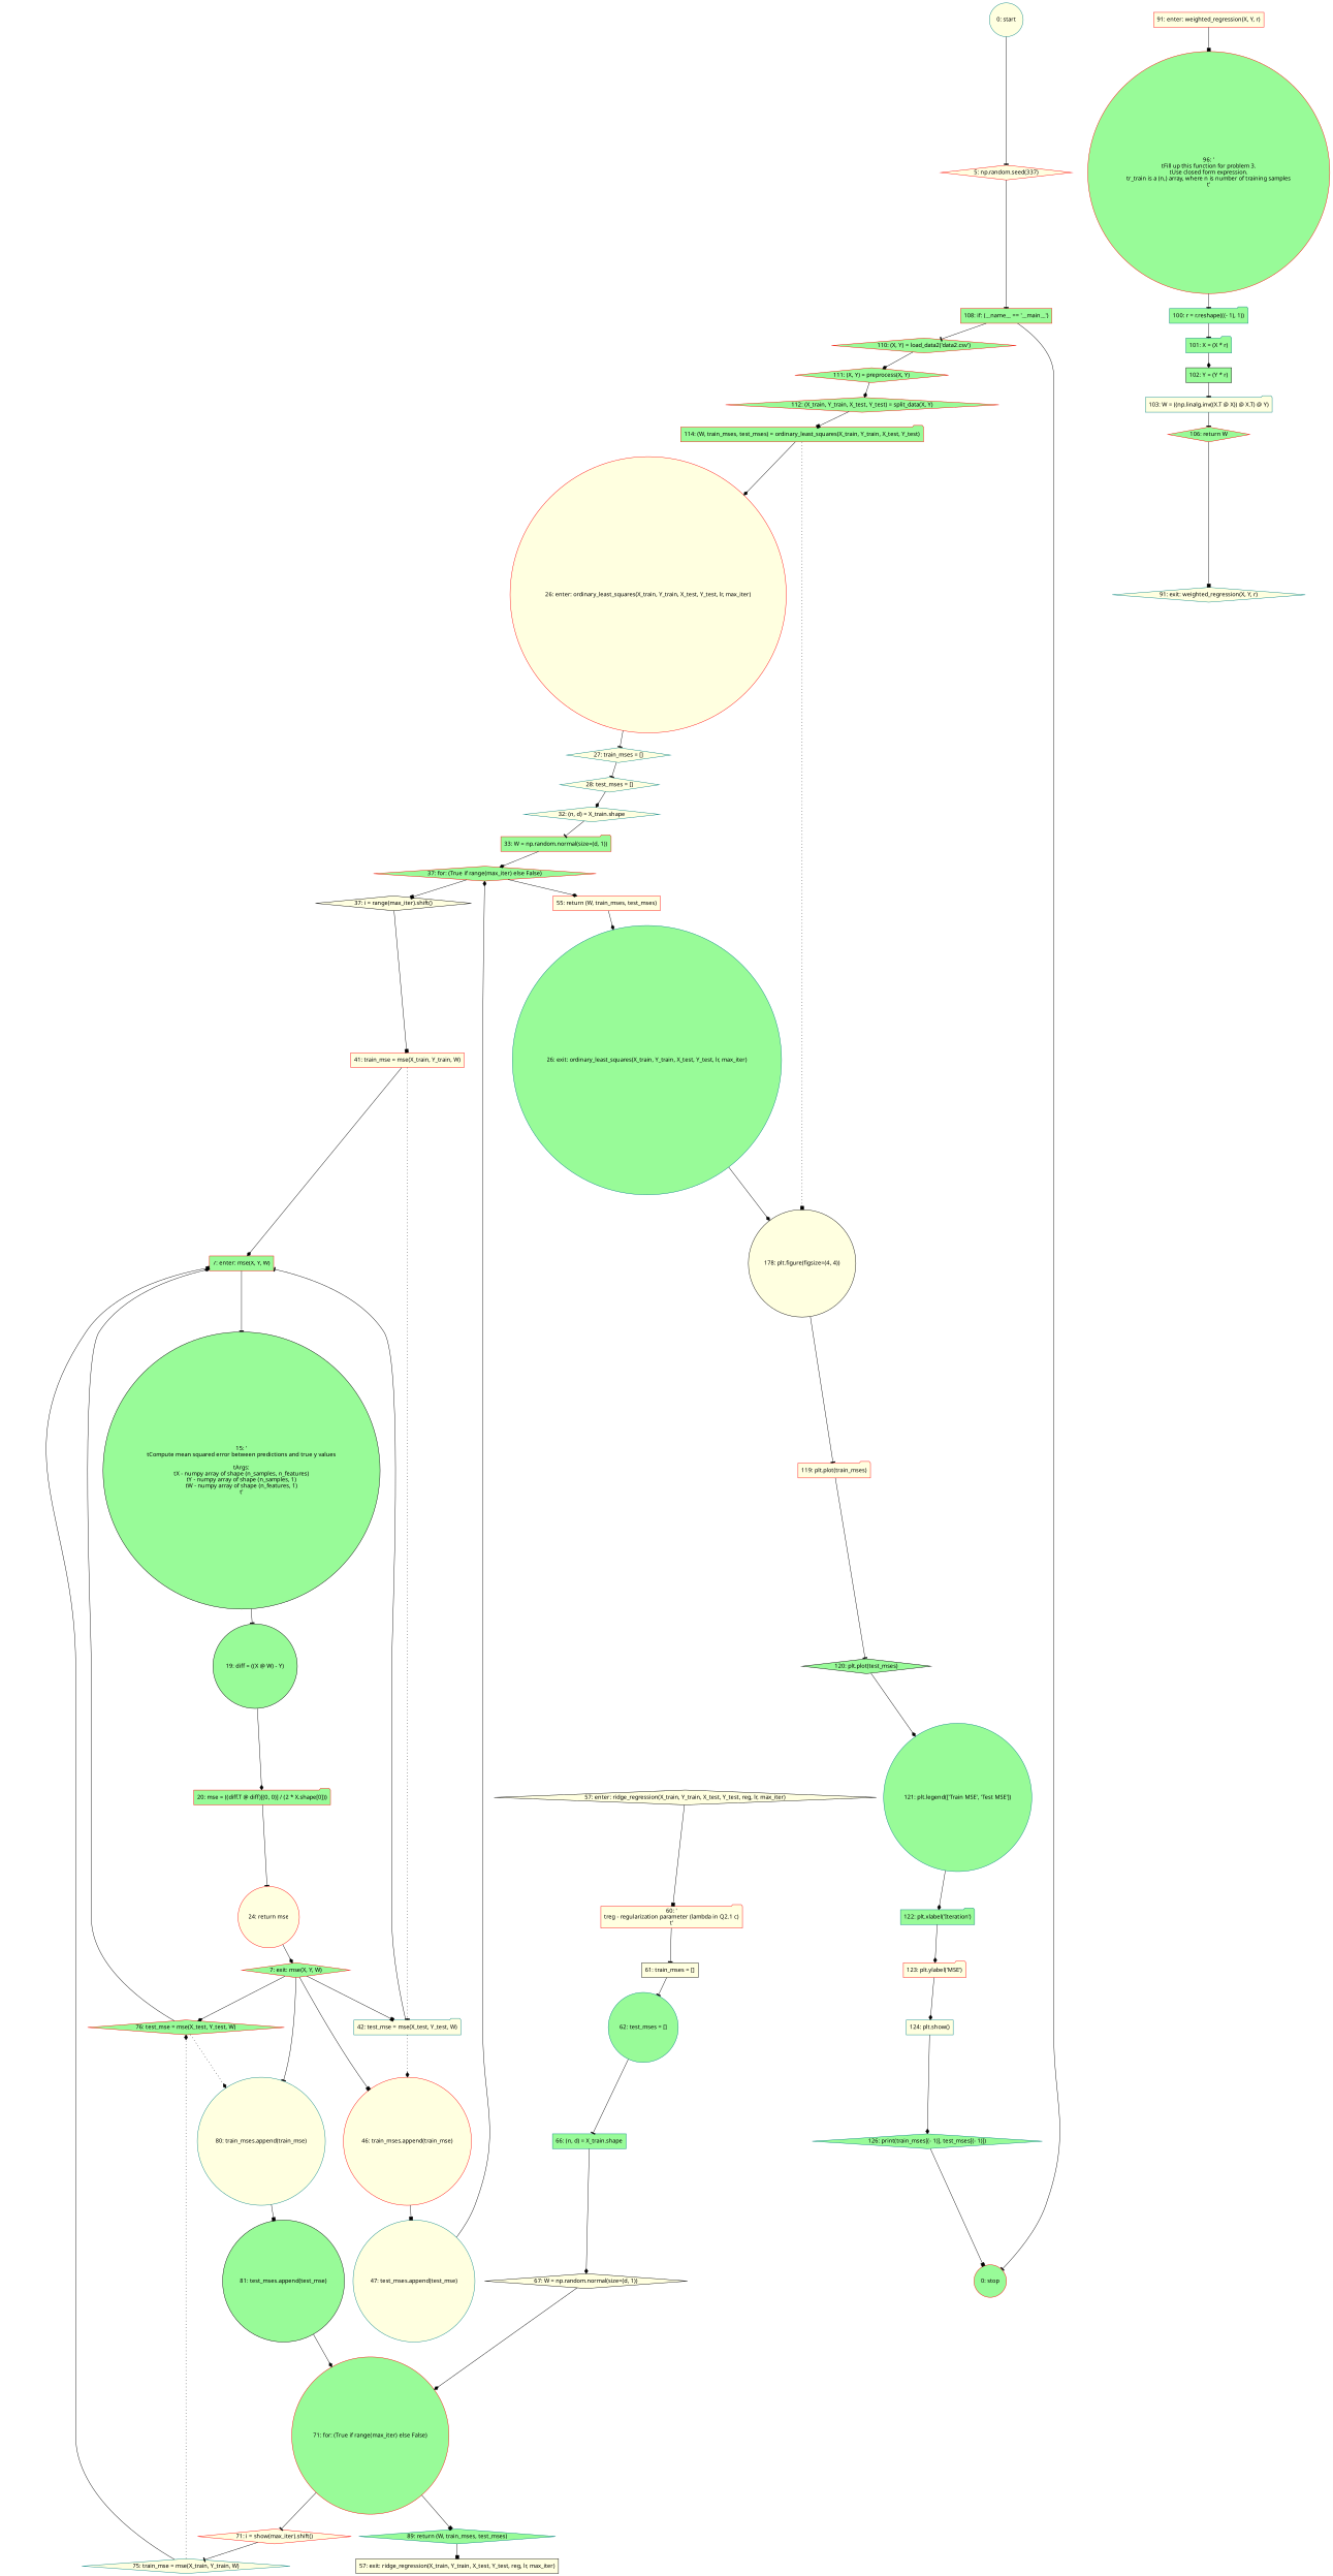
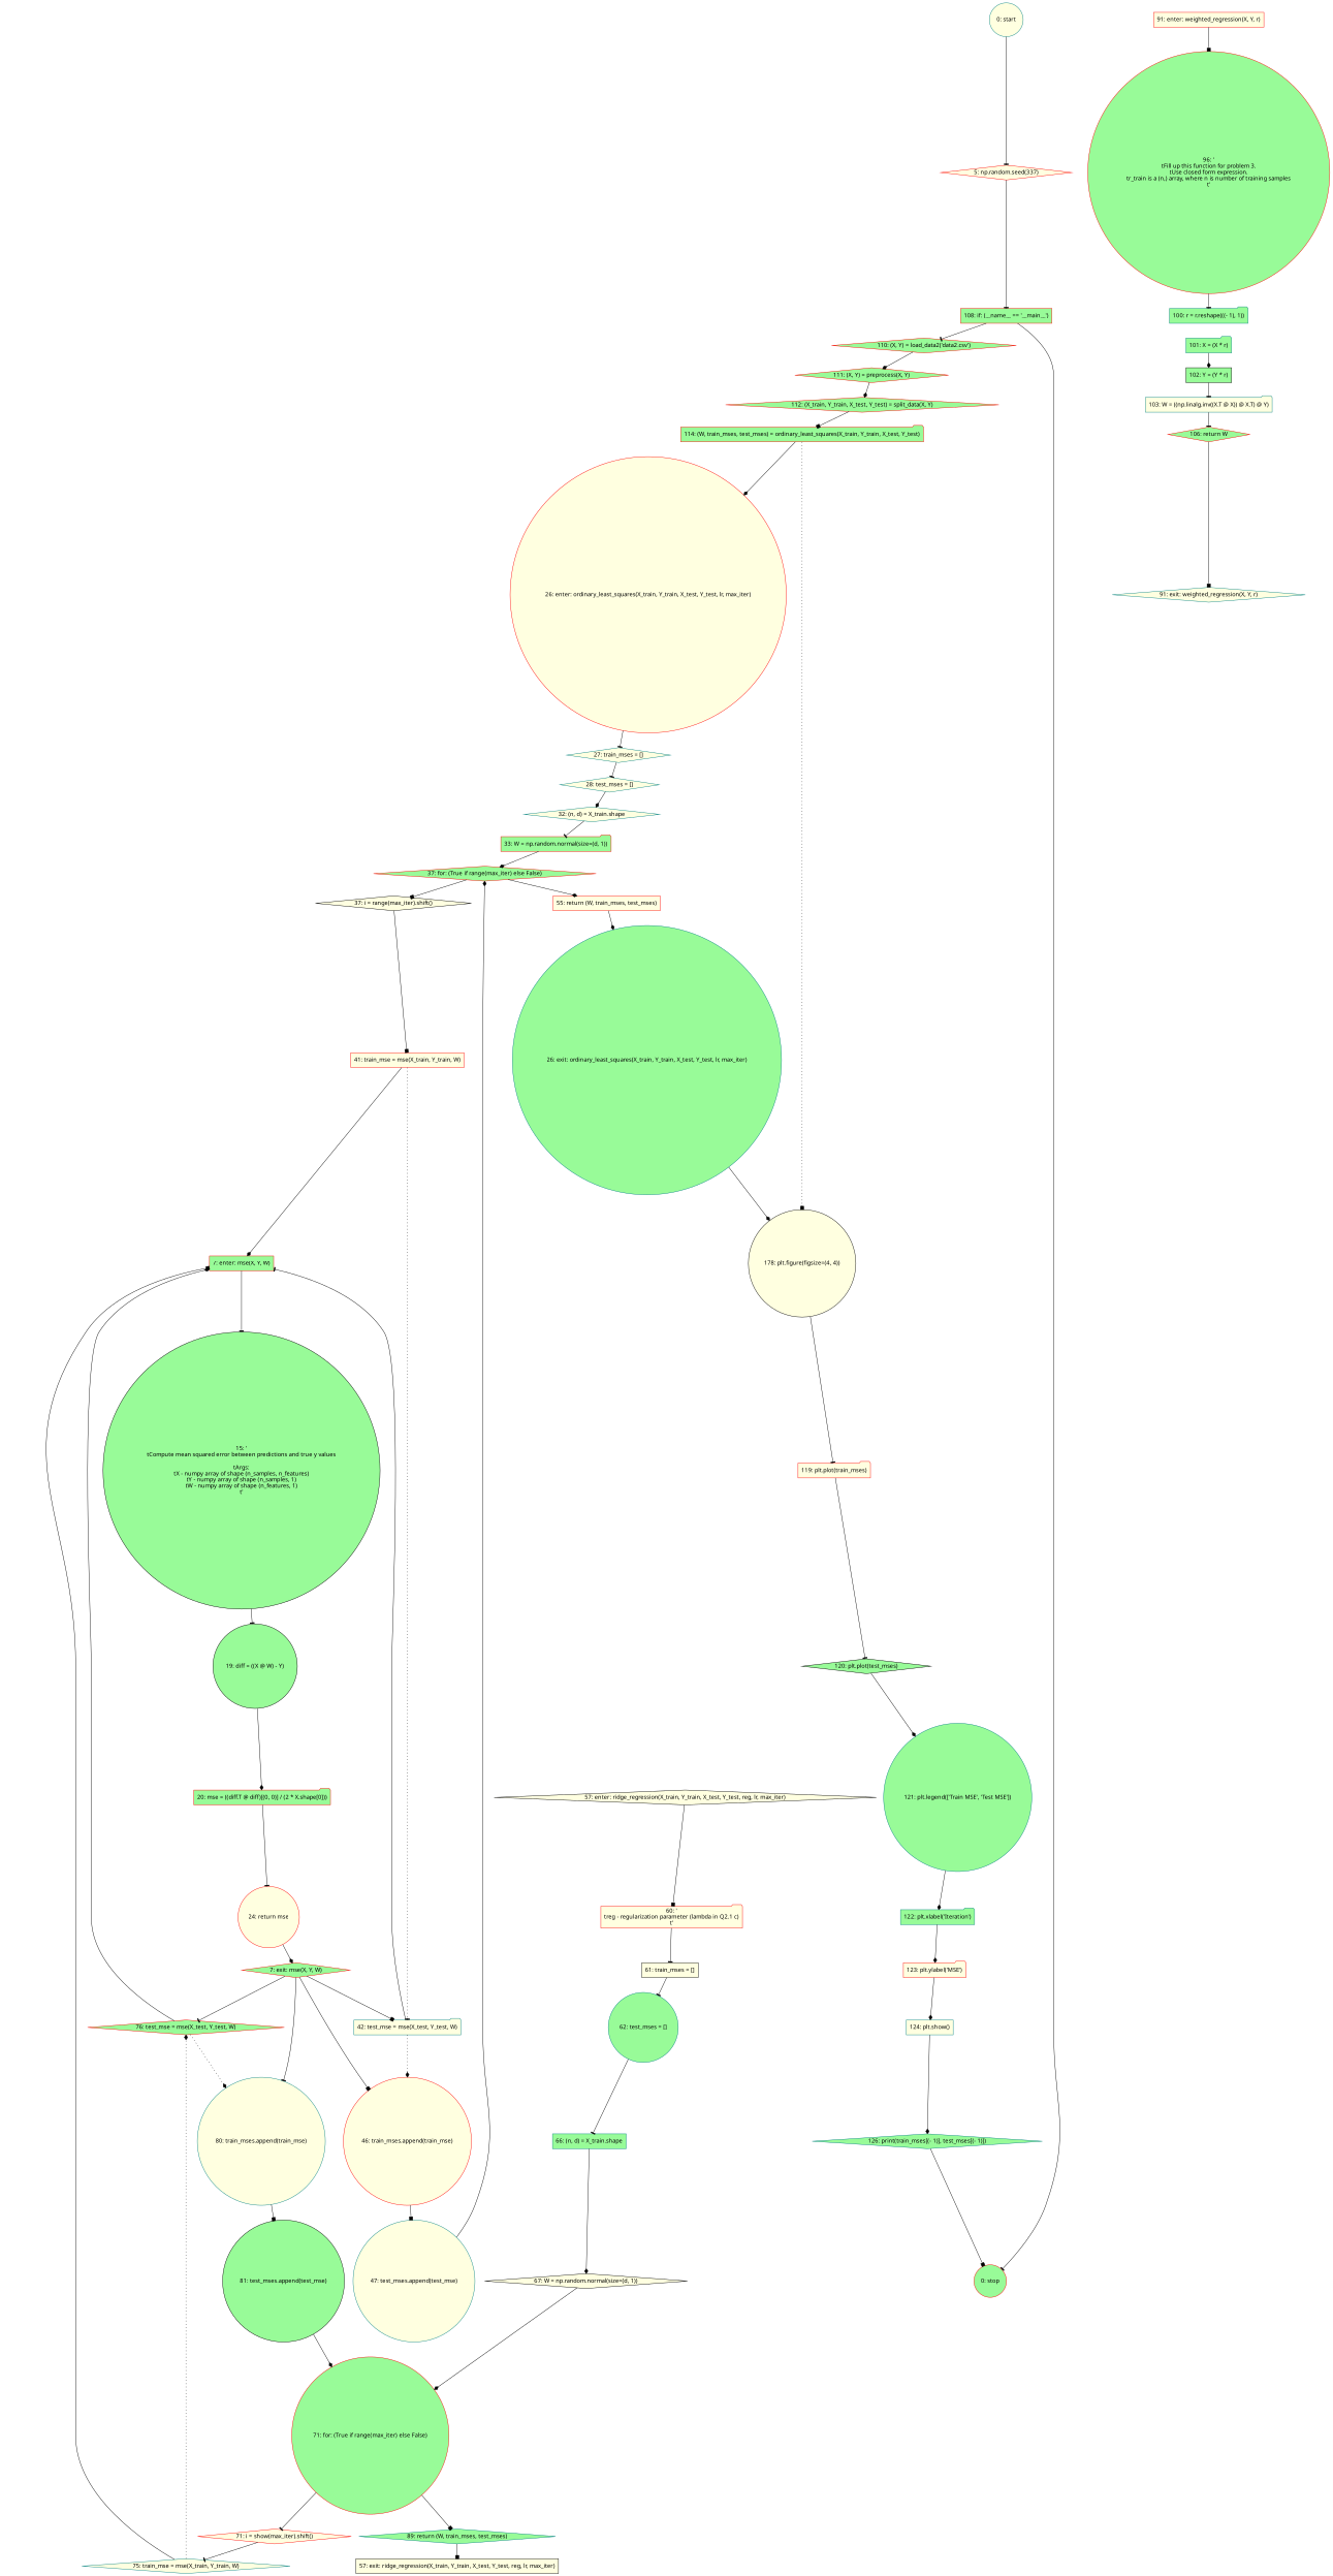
  strict digraph {
    fontname="Noto Sans"
    node [color=red fillcolor=palegreen fontname="Noto Sans" shape=diamond style=filled]
    edge [arrowhead=tee fontname="Noto Sans"]
    n1 [color=teal fillcolor=lightyellow label="0: start" shape=circle]
    n2 [fillcolor=lightyellow label="5: np.random.seed(337)"]
    n3 [label="108: if: (__name__ == '__main__')" shape=box]
    n4 [label="110: (X, Y) = load_data2('data2.csv')"]
    n5 [label="0: stop" shape=circle]
    n6 [label="111: (X, Y) = preprocess(X, Y)"]
    n7 [label="112: (X_train, Y_train, X_test, Y_test) = split_data(X, Y)"]
    n8 [label="7: enter: mse(X, Y, W)" shape=box]
    n9 [color=black label="15: '\n\tCompute mean squared error between predictions and true y values\n\n\tArgs:\n\tX - numpy array of shape (n_samples, n_features)\n\tY - numpy array of shape (n_samples, 1)\n\tW - numpy array of shape (n_features, 1)\n\t'" shape=circle]
    n10 [color=black label="19: diff = ((X @ W) - Y)" shape=circle]
    n11 [label="20: mse = ((diff.T @ diff)[(0, 0)] / (2 * X.shape[0]))" shape=folder]
    n12 [fillcolor=lightyellow label="24: return mse" shape=circle]
    n13 [fillcolor=lightyellow label="41: train_mse = mse(X_train, Y_train, W)" shape=box]
    n14 [color=teal fillcolor=lightyellow label="42: test_mse = mse(X_test, Y_test, W)" shape=folder]
    n15 [fillcolor=lightyellow label="46: train_mses.append(train_mse)" shape=circle]
    n16 [color=teal fillcolor=lightyellow label="47: test_mses.append(test_mse)" shape=circle]
    n17 [label="37: for: (True if range(max_iter) else False)"]
    n18 [fillcolor=lightyellow label="55: return (W, train_mses, test_mses)" shape=box]
    n19 [color=black fillcolor=lightyellow label="37: i = range(max_iter).shift()"]
    n20 [color=teal fillcolor=lightyellow label="75: train_mse = mse(X_train, Y_train, W)"]
    n21 [label="76: test_mse = mse(X_test, Y_test, W)"]
    n22 [color=teal fillcolor=lightyellow label="80: train_mses.append(train_mse)" shape=circle]
    n23 [color=black label="81: test_mses.append(test_mse)" shape=circle]
    n24 [label="71: for: (True if range(max_iter) else False)" shape=circle]
    n25 [color=teal label="89: return (W, train_mses, test_mses)"]
    n26 [fillcolor=lightyellow label="71: i = show(max_iter).shift()"]
    n27 [label="7: exit: mse(X, Y, W)"]
    n28 [fillcolor=lightyellow label="26: enter: ordinary_least_squares(X_train, Y_train, X_test, Y_test, lr, max_iter)" shape=circle]
    n29 [color=teal fillcolor=lightyellow label="27: train_mses = []"]
    n30 [color=teal fillcolor=lightyellow label="28: test_mses = []"]
    n31 [color=teal fillcolor=lightyellow label="32: (n, d) = X_train.shape"]
    n32 [label="33: W = np.random.normal(size=(d, 1))" shape=folder]
    n33 [label="114: (W, train_mses, test_mses) = ordinary_least_squares(X_train, Y_train, X_test, Y_test)" shape=folder]
    n34 [color=black fillcolor=lightyellow label="178: plt.figure(figsize=(4, 4))" shape=circle]
    n35 [fillcolor=lightyellow label="119: plt.plot(train_mses)" shape=folder]
    n36 [color=black label="120: plt.plot(test_mses)"]
    n37 [color=teal label="121: plt.legend(['Train MSE', 'Test MSE'])" shape=circle]
    n38 [color=teal label="26: exit: ordinary_least_squares(X_train, Y_train, X_test, Y_test, lr, max_iter)" shape=circle]
    n39 [color=black fillcolor=lightyellow label="57: enter: ridge_regression(X_train, Y_train, X_test, Y_test, reg, lr, max_iter)"]
    n40 [fillcolor=lightyellow label="60: '\n\treg - regularization parameter (lambda in Q2.1 c)\n\t'" shape=folder]
    n41 [color=black fillcolor=lightyellow label="61: train_mses = []" shape=box]
    n42 [color=teal label="62: test_mses = []" shape=circle]
    n43 [color=teal label="66: (n, d) = X_train.shape" shape=box]
    n44 [color=black fillcolor=lightyellow label="57: exit: ridge_regression(X_train, Y_train, X_test, Y_test, reg, lr, max_iter)" shape=box]
    n45 [color=black fillcolor=lightyellow label="67: W = np.random.normal(size=(d, 1))"]
    n46 [fillcolor=lightyellow label="91: enter: weighted_regression(X, Y, r)" shape=box]
    n47 [label="96: '\n\tFill up this function for problem 3.\n\tUse closed form expression.\n\tr_train is a (n,) array, where n is number of training samples\n\t'" shape=circle]
    n48 [color=teal label="100: r = r.reshape(((- 1), 1))" shape=folder]
    n49 [color=teal label="101: X = (X * r)" shape=folder]
    n50 [color=black label="102: Y = (Y * r)" shape=box]
    n51 [color=teal fillcolor=lightyellow label="91: exit: weighted_regression(X, Y, r)"]
    n52 [label="106: return W"]
    n53 [color=teal fillcolor=lightyellow label="103: W = ((np.linalg.inv((X.T @ X)) @ X.T) @ Y)" shape=folder]
    n54 [color=teal label="122: plt.xlabel('Iteration')" shape=folder]
    n55 [fillcolor=lightyellow label="123: plt.ylabel('MSE')" shape=folder]
    n56 [color=teal fillcolor=lightyellow label="124: plt.show()" shape=box]
    n57 [color=teal label="126: print(train_mses[(- 1)], test_mses[(- 1)])"]
    n1 -> n2
    n2 -> n3
    n3 -> n4
    n3 -> n5
    n4 -> n6 [arrowhead=diamond]
    n6 -> n7 [arrowhead=diamond]
    n7 -> n33 [arrowhead=box]
    n8 -> n9
    n9 -> n10
    n10 -> n11 [arrowhead=diamond]
    n11 -> n12
    n12 -> n27 [arrowhead=diamond]
    n13 -> n8 [arrowhead=diamond]
    n13 -> n14 [style=dotted weight=100]
    n14 -> n8
    n14 -> n15 [arrowhead=diamond style=dotted weight=100]
    n15 -> n16 [arrowhead=box]
    n16 -> n17 [arrowhead=diamond]
    n17 -> n18 [arrowhead=diamond]
    n17 -> n19 [arrowhead=box]
    n18 -> n38 [arrowhead=diamond]
    n19 -> n13 [arrowhead=box]
    n20 -> n8 [arrowhead=box]
    n20 -> n21 [arrowhead=diamond style=dotted weight=100]
    n21 -> n8 [arrowhead=diamond]
    n21 -> n22 [arrowhead=diamond style=dotted weight=100]
    n22 -> n23 [arrowhead=box]
    n23 -> n24 [arrowhead=diamond]
    n24 -> n25 [arrowhead=box]
    n24 -> n26
    n25 -> n44 [arrowhead=box]
    n26 -> n20
    n27 -> n14 [arrowhead=box]
    n27 -> n15 [arrowhead=box]
-   n27 -> n21 [arrowhead=diamond]
+   n27 -> n21
    n27 -> n22
    n28 -> n29
    n29 -> n30
    n30 -> n31 [arrowhead=diamond]
    n31 -> n32
    n32 -> n17 [arrowhead=diamond]
    n33 -> n28 [arrowhead=diamond]
    n33 -> n34 [arrowhead=box style=dotted weight=100]
    n34 -> n35
    n35 -> n36
    n36 -> n37 [arrowhead=diamond]
    n37 -> n54 [arrowhead=diamond]
    n38 -> n34 [arrowhead=diamond]
    n39 -> n40 [arrowhead=box]
    n40 -> n41
    n41 -> n42
    n42 -> n43
    n43 -> n45 [arrowhead=diamond]
    n45 -> n24 [arrowhead=diamond]
    n46 -> n47 [arrowhead=box]
    n47 -> n48
-   n48 -> n49
    n49 -> n50 [arrowhead=diamond]
    n50 -> n53
    n52 -> n51 [arrowhead=box]
    n53 -> n52
    n54 -> n55 [arrowhead=diamond]
    n55 -> n56 [arrowhead=diamond]
    n56 -> n57 [arrowhead=diamond]
    n57 -> n5 [arrowhead=box]
  }
